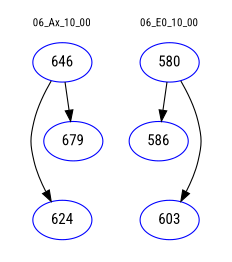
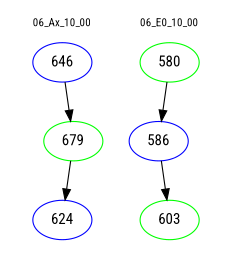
  digraph {
    fontname="Roboto Condensed"
    node [color=blue fontname="Roboto Condensed"]
    edge [color=black fontname="Roboto Condensed"]
    n1 [label=646]
    n2 [label=624]
-   n3 [label=679]
-   n4 [label=580]
+   n3 [color=green label=679]
+   n4 [color=green label=580]
    n5 [label=586]
-   n6 [label=603]
+   n6 [color=green label=603]
    subgraph cluster_1 {
      color=white
      fontsize=10
      label="06_Ax_10_00"
      n1
      n2
      n3
    }
    subgraph cluster_2 {
      color=white
      fontsize=10
      label="06_E0_10_00"
      n4
      n5
      n6
    }
-   n1 -> n2
+   n3 -> n2
    n1 -> n3
    n4 -> n5
-   n4 -> n6
+   n5 -> n6
  }
